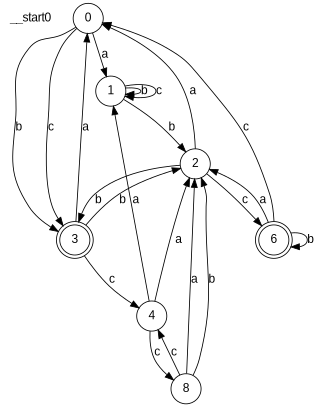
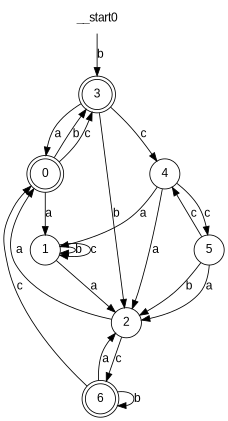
  digraph {
    fontname="Liberation Sans"
    rankdir=TB
    node [fontname="Liberation Sans" shape=circle color=black fillcolor=white style=filled]
    edge [fontname="Liberation Sans"]
    __start0 [shape=none color="" fillcolor="" style=""]
-   n2 [label=0]
+   n2 [label=0 shape=doublecircle]
    n3 [label=1 style="rounded,filled"]
    n4 [label=3 shape=doublecircle style="rounded,filled"]
    n5 [label=2]
    n6 [label=4]
    n7 [label=6 shape=doublecircle]
-   n8 [label=8]
+   n8 [label=5]
    n2 -> n3 [label=a]
    n2 -> n4 [label=b]
    n2 -> n4 [label=c]
    n3 -> n3 [label=b]
    n3 -> n3 [label=c]
-   n3 -> n5 [label=b]
+   n3 -> n5 [label=a]
    n4 -> n2 [label=a]
    n4 -> n5 [label=b]
    n4 -> n6 [label=c]
    n5 -> n2 [label=a]
-   n5 -> n4 [label=b]
+   __start0 -> n4 [label=b]
    n5 -> n7 [label=c]
    n6 -> n3 [label=a]
    n6 -> n5 [label=a]
    n6 -> n8 [label=c]
    n7 -> n2 [label=c]
    n7 -> n5 [label=a]
    n7 -> n7 [label=b]
    n8 -> n5 [label=a]
    n8 -> n5 [label=b]
    n8 -> n6 [label=c]
  }
